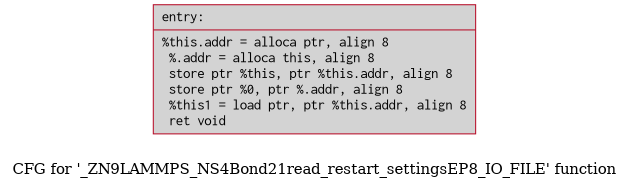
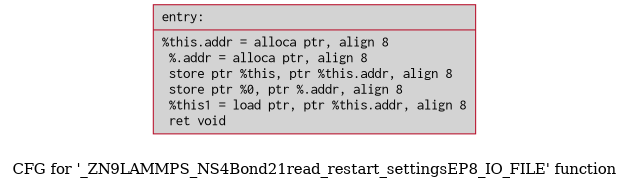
  digraph {
    label="CFG for '_ZN9LAMMPS_NS4Bond21read_restart_settingsEP8_IO_FILE' function"
-   n1 [color="#b70d28ff" fillcolor=lightgrey fontname=Courier label="{entry:\l|  %this.addr = alloca ptr, align 8\l  %.addr = alloca this, align 8\l  store ptr %this, ptr %this.addr, align 8\l  store ptr %0, ptr %.addr, align 8\l  %this1 = load ptr, ptr %this.addr, align 8\l  ret void\l}" shape=record style=filled]
+   n1 [color="#b70d28ff" fillcolor=lightgrey fontname=Courier label="{entry:\l|  %this.addr = alloca ptr, align 8\l  %.addr = alloca ptr, align 8\l  store ptr %this, ptr %this.addr, align 8\l  store ptr %0, ptr %.addr, align 8\l  %this1 = load ptr, ptr %this.addr, align 8\l  ret void\l}" shape=record style=filled]
  }
